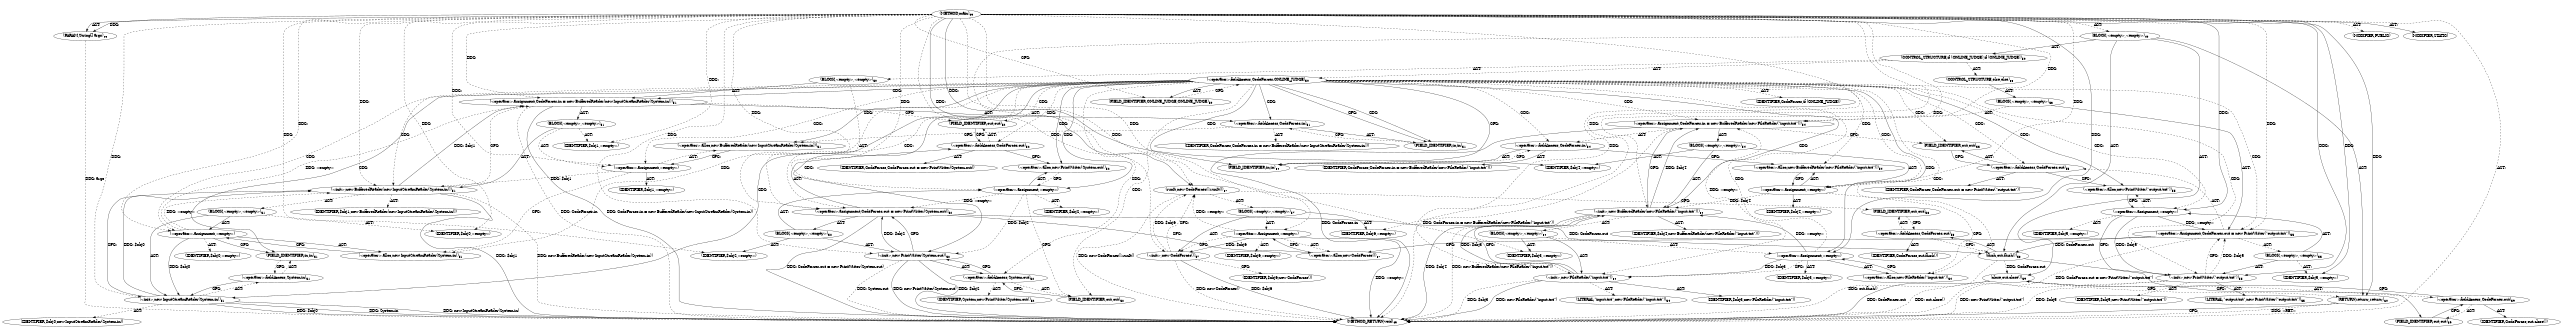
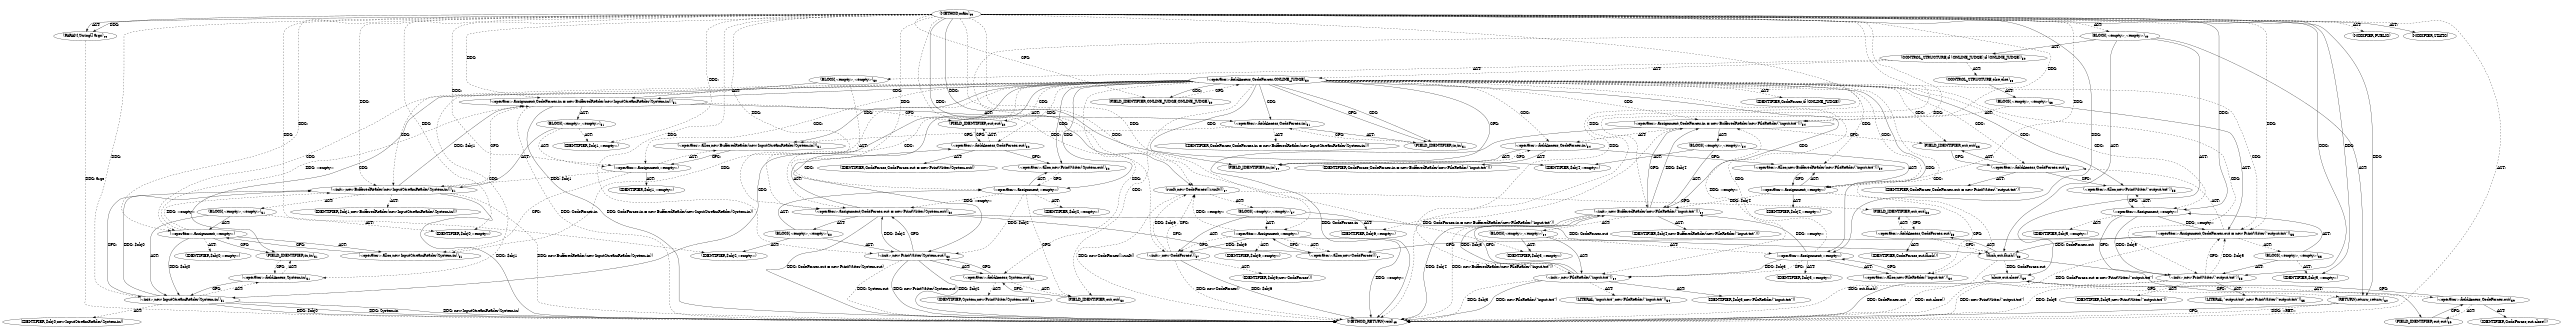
  digraph {
    edge [style=dashed]
    n1 [label=<(METHOD,main)<SUB>49</SUB>>]
    n2 [label=<(PARAM,String[] args)<SUB>49</SUB>>]
    n3 [label=<(BLOCK,&lt;empty&gt;,&lt;empty&gt;)<SUB>49</SUB>>]
    n4 [label=<(FIELD_IDENTIFIER,ONLINE_JUDGE,ONLINE_JUDGE)<SUB>50</SUB>>]
    n5 [label=<(&lt;operator&gt;.assignment,CodeForces.in = new BufferedReader(new InputStreamReader(System.in)))<SUB>51</SUB>>]
    n6 [label=<(&lt;operator&gt;.assignment,&lt;empty&gt;)>]
    n7 [label=<(&lt;init&gt;,new BufferedReader(new InputStreamReader(System.in)))<SUB>51</SUB>>]
    n8 [label=<(&lt;operator&gt;.assignment,&lt;empty&gt;)>]
    n9 [label=<(&lt;init&gt;,new InputStreamReader(System.in))<SUB>51</SUB>>]
    n10 [label=<(IDENTIFIER,$obj0,&lt;empty&gt;)>]
    n11 [label=<(IDENTIFIER,$obj1,&lt;empty&gt;)>]
    n12 [label=<(&lt;operator&gt;.assignment,CodeForces.out = new PrintWriter(System.out))<SUB>52</SUB>>]
    n13 [label=<(&lt;operator&gt;.assignment,&lt;empty&gt;)>]
    n14 [label=<(&lt;init&gt;,new PrintWriter(System.out))<SUB>52</SUB>>]
    n15 [label=<(IDENTIFIER,$obj2,&lt;empty&gt;)>]
    n16 [label=<(&lt;operator&gt;.assignment,CodeForces.in = new BufferedReader(new FileReader(&quot;input.txt&quot;)))<SUB>54</SUB>>]
    n17 [label=<(&lt;operator&gt;.assignment,&lt;empty&gt;)>]
    n18 [label=<(&lt;init&gt;,new BufferedReader(new FileReader(&quot;input.txt&quot;)))<SUB>54</SUB>>]
    n19 [label=<(&lt;operator&gt;.assignment,&lt;empty&gt;)>]
    n20 [label=<(&lt;init&gt;,new FileReader(&quot;input.txt&quot;))<SUB>54</SUB>>]
    n21 [label=<(IDENTIFIER,$obj3,&lt;empty&gt;)>]
    n22 [label=<(IDENTIFIER,$obj4,&lt;empty&gt;)>]
    n23 [label=<(&lt;operator&gt;.assignment,CodeForces.out = new PrintWriter(&quot;output.txt&quot;))<SUB>55</SUB>>]
    n24 [label=<(&lt;operator&gt;.assignment,&lt;empty&gt;)>]
    n25 [label=<(&lt;init&gt;,new PrintWriter(&quot;output.txt&quot;))<SUB>55</SUB>>]
    n26 [label=<(IDENTIFIER,$obj5,&lt;empty&gt;)>]
    n27 [label=<(runIt,new CodeForces().runIt())<SUB>57</SUB>>]
    n28 [label=<(&lt;operator&gt;.assignment,&lt;empty&gt;)>]
    n29 [label=<(&lt;init&gt;,new CodeForces())<SUB>57</SUB>>]
    n30 [label=<(IDENTIFIER,$obj6,&lt;empty&gt;)>]
    n31 [label=<(RETURN,return;,return;)<SUB>60</SUB>>]
    n32 [label=<(MODIFIER,PUBLIC)>]
    n33 [label=<(MODIFIER,STATIC)>]
    n34 [label=<(METHOD_RETURN,void)<SUB>49</SUB>>]
    n35 [label=<(CONTROL_STRUCTURE,if (ONLINE_JUDGE),if (ONLINE_JUDGE))<SUB>50</SUB>>]
    n36 [label=<(flush,out.flush())<SUB>58</SUB>>]
    n37 [label=<(close,out.close())<SUB>59</SUB>>]
    n38 [label=<(&lt;operator&gt;.fieldAccess,CodeForces.ONLINE_JUDGE)<SUB>50</SUB>>]
    n39 [label=<(&lt;operator&gt;.fieldAccess,CodeForces.in)<SUB>51</SUB>>]
    n40 [label=<(FIELD_IDENTIFIER,out,out)<SUB>52</SUB>>]
    n41 [label=<(BLOCK,&lt;empty&gt;,&lt;empty&gt;)<SUB>51</SUB>>]
    n42 [label=<(&lt;operator&gt;.alloc,new BufferedReader(new InputStreamReader(System.in)))<SUB>51</SUB>>]
    n43 [label=<(&lt;operator&gt;.alloc,new InputStreamReader(System.in))<SUB>51</SUB>>]
    n44 [label=<(IDENTIFIER,$obj1,&lt;empty&gt;)>]
    n45 [label=<(IDENTIFIER,$obj1,new BufferedReader(new InputStreamReader(System.in)))>]
    n46 [label=<(BLOCK,&lt;empty&gt;,&lt;empty&gt;)<SUB>51</SUB>>]
    n47 [label=<(FIELD_IDENTIFIER,in,in)<SUB>51</SUB>>]
    n48 [label=<(IDENTIFIER,$obj0,&lt;empty&gt;)>]
    n49 [label=<(&lt;operator&gt;.fieldAccess,System.in)<SUB>51</SUB>>]
    n50 [label=<(IDENTIFIER,$obj0,new InputStreamReader(System.in))>]
    n51 [label=<(&lt;operator&gt;.fieldAccess,CodeForces.out)<SUB>52</SUB>>]
    n52 [label=<(BLOCK,&lt;empty&gt;,&lt;empty&gt;)<SUB>52</SUB>>]
    n53 [label=<(&lt;operator&gt;.alloc,new CodeForces())<SUB>57</SUB>>]
    n54 [label=<(&lt;operator&gt;.alloc,new PrintWriter(System.out))<SUB>52</SUB>>]
    n55 [label=<(FIELD_IDENTIFIER,out,out)<SUB>52</SUB>>]
    n56 [label=<(IDENTIFIER,$obj2,&lt;empty&gt;)>]
    n57 [label=<(&lt;operator&gt;.fieldAccess,System.out)<SUB>52</SUB>>]
    n58 [label=<(&lt;operator&gt;.fieldAccess,CodeForces.in)<SUB>54</SUB>>]
    n59 [label=<(FIELD_IDENTIFIER,out,out)<SUB>55</SUB>>]
    n60 [label=<(BLOCK,&lt;empty&gt;,&lt;empty&gt;)<SUB>54</SUB>>]
    n61 [label=<(&lt;operator&gt;.alloc,new BufferedReader(new FileReader(&quot;input.txt&quot;)))<SUB>54</SUB>>]
    n62 [label=<(&lt;operator&gt;.alloc,new FileReader(&quot;input.txt&quot;))<SUB>54</SUB>>]
    n63 [label=<(IDENTIFIER,$obj4,&lt;empty&gt;)>]
    n64 [label=<(IDENTIFIER,$obj4,new BufferedReader(new FileReader(&quot;input.txt&quot;)))>]
    n65 [label=<(BLOCK,&lt;empty&gt;,&lt;empty&gt;)<SUB>54</SUB>>]
    n66 [label=<(IDENTIFIER,$obj3,&lt;empty&gt;)>]
    n67 [label=<(IDENTIFIER,$obj3,new FileReader(&quot;input.txt&quot;))>]
    n68 [label=<(LITERAL,&quot;input.txt&quot;,new FileReader(&quot;input.txt&quot;))<SUB>54</SUB>>]
    n69 [label=<(&lt;operator&gt;.fieldAccess,CodeForces.out)<SUB>55</SUB>>]
    n70 [label=<(BLOCK,&lt;empty&gt;,&lt;empty&gt;)<SUB>55</SUB>>]
    n71 [label=<(&lt;operator&gt;.alloc,new PrintWriter(&quot;output.txt&quot;))<SUB>55</SUB>>]
    n72 [label=<(IDENTIFIER,$obj5,&lt;empty&gt;)>]
    n73 [label=<(IDENTIFIER,$obj5,new PrintWriter(&quot;output.txt&quot;))>]
    n74 [label=<(LITERAL,&quot;output.txt&quot;,new PrintWriter(&quot;output.txt&quot;))<SUB>55</SUB>>]
    n75 [label=<(BLOCK,&lt;empty&gt;,&lt;empty&gt;)<SUB>57</SUB>>]
    n76 [label=<(FIELD_IDENTIFIER,out,out)<SUB>58</SUB>>]
    n77 [label=<(IDENTIFIER,$obj6,&lt;empty&gt;)>]
    n78 [label=<(IDENTIFIER,$obj6,new CodeForces())>]
    n79 [label=<(BLOCK,&lt;empty&gt;,&lt;empty&gt;)<SUB>50</SUB>>]
    n80 [label=<(CONTROL_STRUCTURE,else,else)<SUB>53</SUB>>]
    n81 [label=<(&lt;operator&gt;.fieldAccess,CodeForces.out)<SUB>58</SUB>>]
    n82 [label=<(FIELD_IDENTIFIER,out,out)<SUB>59</SUB>>]
    n83 [label=<(&lt;operator&gt;.fieldAccess,CodeForces.out)<SUB>59</SUB>>]
    n84 [label=<(IDENTIFIER,CodeForces,if (ONLINE_JUDGE))>]
    n85 [label=<(FIELD_IDENTIFIER,in,in)<SUB>51</SUB>>]
    n86 [label=<(FIELD_IDENTIFIER,in,in)<SUB>54</SUB>>]
    n87 [label=<(BLOCK,&lt;empty&gt;,&lt;empty&gt;)<SUB>53</SUB>>]
    n88 [label=<(IDENTIFIER,CodeForces,CodeForces.in = new BufferedReader(new InputStreamReader(System.in)))>]
    n89 [label=<(IDENTIFIER,CodeForces,CodeForces.out = new PrintWriter(System.out))>]
    n90 [label=<(IDENTIFIER,System,new PrintWriter(System.out))<SUB>52</SUB>>]
    n91 [label=<(IDENTIFIER,CodeForces,CodeForces.in = new BufferedReader(new FileReader(&quot;input.txt&quot;)))>]
    n92 [label=<(IDENTIFIER,CodeForces,CodeForces.out = new PrintWriter(&quot;output.txt&quot;))>]
    n93 [label=<(IDENTIFIER,CodeForces,out.flush())>]
    n94 [label=<(IDENTIFIER,CodeForces,out.close())>]
    n1 -> n2 [label="AST: " style=solid]
    n1 -> n2 [label="DDG: " style=solid]
    n1 -> n3 [label="AST: "]
    n1 -> n4 [label="CFG: "]
    n1 -> n5 [label="DDG: "]
    n1 -> n6 [label="DDG: "]
    n1 -> n7 [label="DDG: "]
    n1 -> n8 [label="DDG: "]
    n1 -> n9 [label="DDG: "]
    n1 -> n10 [label="DDG: "]
    n1 -> n11 [label="DDG: "]
    n1 -> n12 [label="DDG: "]
    n1 -> n13 [label="DDG: "]
    n1 -> n14 [label="DDG: "]
    n1 -> n15 [label="DDG: "]
    n1 -> n16 [label="DDG: "]
    n1 -> n17 [label="DDG: "]
    n1 -> n18 [label="DDG: "]
    n1 -> n19 [label="DDG: " style=solid]
    n1 -> n20 [label="DDG: "]
    n1 -> n21 [label="DDG: "]
    n1 -> n22 [label="DDG: " style=solid]
    n1 -> n23 [label="DDG: "]
    n1 -> n24 [label="DDG: " style=solid]
    n1 -> n25 [label="DDG: " style=solid]
    n1 -> n26 [label="DDG: " style=solid]
    n1 -> n27 [label="DDG: " style=solid]
    n1 -> n28 [label="DDG: "]
    n1 -> n29 [label="DDG: "]
    n1 -> n30 [label="DDG: "]
    n1 -> n31 [label="DDG: " style=solid]
    n1 -> n32 [label="AST: "]
    n1 -> n33 [label="AST: " style=solid]
    n1 -> n34 [label="AST: "]
    n2 -> n34 [label="DDG: args"]
    n3 -> n27 [label="AST: "]
    n3 -> n31 [label="AST: " style=solid]
    n3 -> n35 [label="AST: " style=solid]
    n3 -> n36 [label="AST: " style=solid]
    n3 -> n37 [label="AST: " style=solid]
    n4 -> n38 [label="CFG: "]
    n5 -> n34 [label="DDG: CodeForces.in"]
    n5 -> n34 [label="DDG: CodeForces.in = new BufferedReader(new InputStreamReader(System.in))" style=solid]
    n5 -> n39 [label="AST: " style=solid]
    n5 -> n40 [label="CFG: "]
    n5 -> n41 [label="AST: " style=solid]
    n6 -> n7 [label="DDG: $obj1"]
    n6 -> n42 [label="AST: "]
    n6 -> n43 [label="CFG: "]
    n6 -> n44 [label="AST: " style=solid]
    n7 -> n5 [label="CFG: "]
    n7 -> n5 [label="DDG: $obj1" style=solid]
    n7 -> n34 [label="DDG: $obj1" style=solid]
    n7 -> n34 [label="DDG: new BufferedReader(new InputStreamReader(System.in))"]
    n7 -> n45 [label="AST: "]
    n7 -> n46 [label="AST: "]
    n8 -> n5 [label="DDG: &lt;empty&gt;"]
    n8 -> n7 [label="DDG: &lt;empty&gt;"]
    n8 -> n9 [label="DDG: $obj0" style=solid]
    n8 -> n43 [label="AST: " style=solid]
    n8 -> n47 [label="CFG: " style=solid]
    n8 -> n48 [label="AST: "]
    n9 -> n7 [label="CFG: " style=solid]
    n9 -> n7 [label="DDG: $obj0" style=solid]
    n9 -> n34 [label="DDG: $obj0" style=solid]
    n9 -> n34 [label="DDG: System.in" style=solid]
    n9 -> n34 [label="DDG: new InputStreamReader(System.in)" style=solid]
    n9 -> n49 [label="AST: "]
    n9 -> n50 [label="AST: "]
    n12 -> n34 [label="DDG: CodeForces.out = new PrintWriter(System.out)" style=solid]
    n12 -> n36 [label="DDG: CodeForces.out" style=solid]
    n12 -> n51 [label="AST: " style=solid]
    n12 -> n52 [label="AST: " style=solid]
    n12 -> n53 [label="CFG: " style=solid]
    n13 -> n12 [label="DDG: &lt;empty&gt;"]
    n13 -> n14 [label="DDG: $obj2"]
    n13 -> n54 [label="AST: " style=solid]
    n13 -> n55 [label="CFG: "]
    n13 -> n56 [label="AST: "]
    n14 -> n12 [label="CFG: " style=solid]
    n14 -> n12 [label="DDG: $obj2" style=solid]
    n14 -> n34 [label="DDG: $obj2" style=solid]
    n14 -> n34 [label="DDG: System.out"]
    n14 -> n34 [label="DDG: new PrintWriter(System.out)" style=solid]
    n14 -> n57 [label="AST: " style=solid]
    n16 -> n34 [label="DDG: CodeForces.in" style=solid]
    n16 -> n34 [label="DDG: CodeForces.in = new BufferedReader(new FileReader(&quot;input.txt&quot;))"]
    n16 -> n58 [label="AST: "]
    n16 -> n59 [label="CFG: "]
    n16 -> n60 [label="AST: " style=solid]
    n17 -> n18 [label="DDG: $obj4"]
    n17 -> n61 [label="AST: " style=solid]
    n17 -> n62 [label="CFG: "]
    n17 -> n63 [label="AST: " style=solid]
    n18 -> n16 [label="CFG: " style=solid]
    n18 -> n16 [label="DDG: $obj4" style=solid]
    n18 -> n34 [label="DDG: $obj4" style=solid]
    n18 -> n34 [label="DDG: new BufferedReader(new FileReader(&quot;input.txt&quot;))"]
    n18 -> n64 [label="AST: " style=solid]
    n18 -> n65 [label="AST: "]
    n19 -> n16 [label="DDG: &lt;empty&gt;"]
    n19 -> n18 [label="DDG: &lt;empty&gt;" style=solid]
    n19 -> n20 [label="CFG: "]
    n19 -> n20 [label="DDG: $obj3" style=solid]
    n19 -> n62 [label="AST: " style=solid]
    n19 -> n66 [label="AST: " style=solid]
    n20 -> n18 [label="CFG: " style=solid]
    n20 -> n18 [label="DDG: $obj3" style=solid]
    n20 -> n34 [label="DDG: $obj3"]
    n20 -> n34 [label="DDG: new FileReader(&quot;input.txt&quot;)" style=solid]
    n20 -> n67 [label="AST: " style=solid]
    n20 -> n68 [label="AST: "]
    n23 -> n34 [label="DDG: CodeForces.out = new PrintWriter(&quot;output.txt&quot;)"]
    n23 -> n36 [label="DDG: CodeForces.out" style=solid]
    n23 -> n53 [label="CFG: " style=solid]
    n23 -> n69 [label="AST: "]
    n23 -> n70 [label="AST: "]
    n24 -> n23 [label="DDG: &lt;empty&gt;" style=solid]
    n24 -> n25 [label="CFG: " style=solid]
    n24 -> n25 [label="DDG: $obj5" style=solid]
    n24 -> n71 [label="AST: "]
    n24 -> n72 [label="AST: "]
    n25 -> n23 [label="CFG: "]
    n25 -> n23 [label="DDG: $obj5"]
    n25 -> n34 [label="DDG: $obj5"]
    n25 -> n34 [label="DDG: new PrintWriter(&quot;output.txt&quot;)"]
    n25 -> n73 [label="AST: "]
    n25 -> n74 [label="AST: " style=solid]
    n27 -> n34 [label="DDG: new CodeForces().runIt()"]
    n27 -> n75 [label="AST: "]
    n27 -> n76 [label="CFG: "]
    n28 -> n27 [label="DDG: &lt;empty&gt;"]
    n28 -> n29 [label="CFG: "]
    n28 -> n29 [label="DDG: $obj6" style=solid]
    n28 -> n34 [label="DDG: &lt;empty&gt;" style=solid]
    n28 -> n53 [label="AST: "]
    n28 -> n77 [label="AST: "]
    n29 -> n27 [label="CFG: "]
    n29 -> n27 [label="DDG: $obj6"]
    n29 -> n34 [label="DDG: $obj6" style=solid]
    n29 -> n34 [label="DDG: new CodeForces()"]
-   n29 -> n78 [label="CFG: "]
+   n29 -> n78 [label="AST: "]
    n31 -> n34 [label="CFG: " style=solid]
    n31 -> n34 [label="DDG: &lt;RET&gt;"]
    n35 -> n38 [label="AST: "]
    n35 -> n79 [label="AST: "]
    n35 -> n80 [label="AST: "]
    n36 -> n34 [label="DDG: out.flush()"]
    n36 -> n37 [label="DDG: CodeForces.out"]
    n36 -> n81 [label="AST: " style=solid]
    n36 -> n82 [label="CFG: " style=solid]
    n37 -> n31 [label="CFG: "]
    n37 -> n34 [label="DDG: CodeForces.out" style=solid]
    n37 -> n34 [label="DDG: out.close()"]
    n37 -> n83 [label="AST: "]
-   n38 -> n4 [label="AST: " style=solid]
+   n38 -> n4 [label="CDG: " style=solid]
    n38 -> n5 [label="CDG: " style=solid]
    n38 -> n6 [label="CDG: "]
    n38 -> n7 [label="CDG: "]
    n38 -> n8 [label="CDG: "]
    n38 -> n9 [label="CDG: " style=solid]
    n38 -> n12 [label="CDG: "]
    n38 -> n13 [label="CDG: " style=solid]
    n38 -> n14 [label="CDG: " style=solid]
    n38 -> n16 [label="CDG: "]
    n38 -> n17 [label="CDG: "]
    n38 -> n18 [label="CDG: " style=solid]
    n38 -> n19 [label="CDG: " style=solid]
    n38 -> n20 [label="CDG: "]
    n38 -> n23 [label="CDG: "]
    n38 -> n24 [label="CDG: "]
    n38 -> n25 [label="CDG: "]
    n38 -> n39 [label="CDG: " style=solid]
    n38 -> n40 [label="CDG: "]
    n38 -> n42 [label="CDG: " style=solid]
    n38 -> n43 [label="CDG: "]
    n38 -> n47 [label="CDG: " style=solid]
+   n38 -> n49 [label="CDG: "]
    n38 -> n51 [label="CDG: "]
    n38 -> n54 [label="CDG: " style=solid]
    n38 -> n55 [label="CDG: "]
    n38 -> n57 [label="CDG: "]
    n38 -> n58 [label="CDG: "]
    n38 -> n59 [label="CDG: "]
    n38 -> n61 [label="CDG: "]
    n38 -> n62 [label="CDG: "]
    n38 -> n69 [label="CDG: "]
    n38 -> n71 [label="CDG: " style=solid]
    n38 -> n84 [label="AST: "]
    n38 -> n85 [label="CFG: " style=solid]
    n38 -> n85 [label="CDG: " style=solid]
    n38 -> n86 [label="CFG: " style=solid]
    n38 -> n86 [label="CDG: " style=solid]
    n39 -> n42 [label="CFG: "]
    n39 -> n85 [label="AST: " style=solid]
    n39 -> n88 [label="AST: "]
    n40 -> n51 [label="CFG: " style=solid]
    n41 -> n6 [label="AST: "]
    n41 -> n7 [label="AST: " style=solid]
    n41 -> n11 [label="AST: "]
    n42 -> n6 [label="CFG: " style=solid]
    n43 -> n8 [label="CFG: " style=solid]
    n46 -> n8 [label="AST: " style=solid]
    n46 -> n9 [label="AST: " style=solid]
    n46 -> n10 [label="AST: "]
    n47 -> n49 [label="CFG: "]
    n49 -> n9 [label="CFG: " style=solid]
    n49 -> n47 [label="AST: "]
    n51 -> n40 [label="AST: "]
    n51 -> n54 [label="CFG: " style=solid]
    n51 -> n89 [label="AST: " style=solid]
    n52 -> n13 [label="AST: " style=solid]
    n52 -> n14 [label="AST: " style=solid]
    n52 -> n15 [label="AST: " style=solid]
    n53 -> n28 [label="CFG: " style=solid]
    n54 -> n13 [label="CFG: "]
    n55 -> n57 [label="CFG: " style=solid]
    n57 -> n14 [label="CFG: " style=solid]
    n57 -> n55 [label="AST: "]
    n57 -> n90 [label="AST: "]
    n58 -> n61 [label="CFG: " style=solid]
    n58 -> n86 [label="AST: " style=solid]
    n58 -> n91 [label="AST: " style=solid]
    n59 -> n69 [label="CFG: " style=solid]
    n60 -> n17 [label="AST: " style=solid]
    n60 -> n18 [label="AST: " style=solid]
    n60 -> n22 [label="AST: " style=solid]
    n61 -> n17 [label="CFG: " style=solid]
    n62 -> n19 [label="CFG: " style=solid]
    n65 -> n19 [label="AST: "]
    n65 -> n20 [label="AST: " style=solid]
    n65 -> n21 [label="AST: " style=solid]
    n69 -> n59 [label="AST: " style=solid]
    n69 -> n71 [label="CFG: " style=solid]
    n69 -> n92 [label="AST: " style=solid]
    n70 -> n24 [label="AST: " style=solid]
    n70 -> n25 [label="AST: " style=solid]
    n70 -> n26 [label="AST: "]
    n71 -> n24 [label="CFG: " style=solid]
    n75 -> n28 [label="AST: "]
    n75 -> n29 [label="AST: " style=solid]
    n75 -> n30 [label="AST: " style=solid]
    n76 -> n81 [label="CFG: "]
    n79 -> n5 [label="AST: " style=solid]
    n79 -> n12 [label="AST: "]
    n80 -> n87 [label="AST: " style=solid]
    n81 -> n36 [label="CFG: "]
    n81 -> n76 [label="AST: "]
    n81 -> n93 [label="AST: " style=solid]
    n82 -> n83 [label="CFG: " style=solid]
    n83 -> n37 [label="CFG: " style=solid]
    n83 -> n82 [label="AST: "]
    n83 -> n94 [label="AST: " style=solid]
    n85 -> n39 [label="CFG: "]
    n86 -> n58 [label="CFG: "]
    n87 -> n16 [label="AST: "]
    n87 -> n23 [label="AST: " style=solid]
  }
